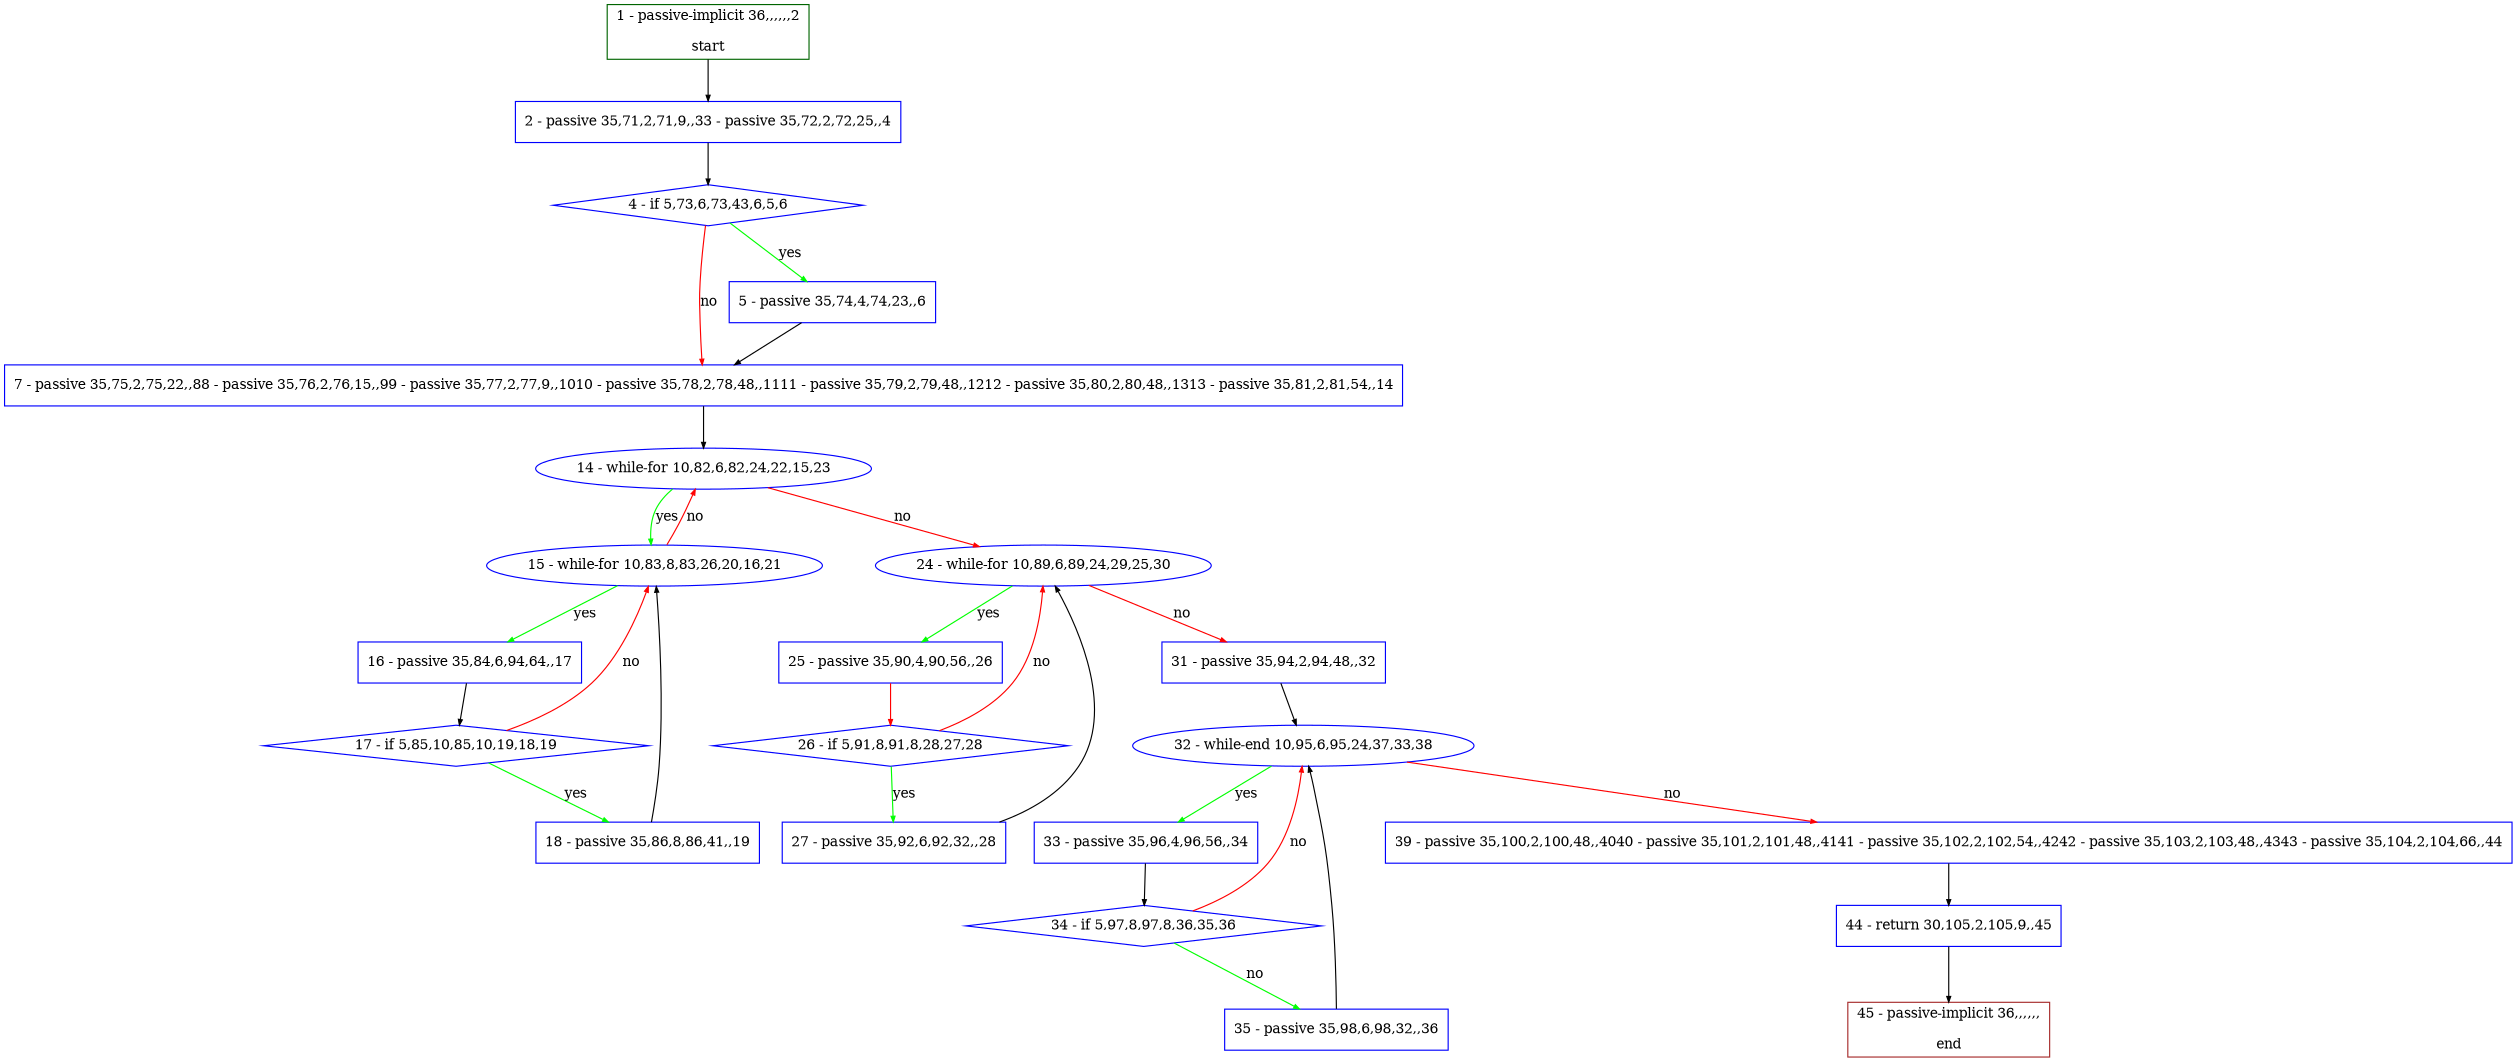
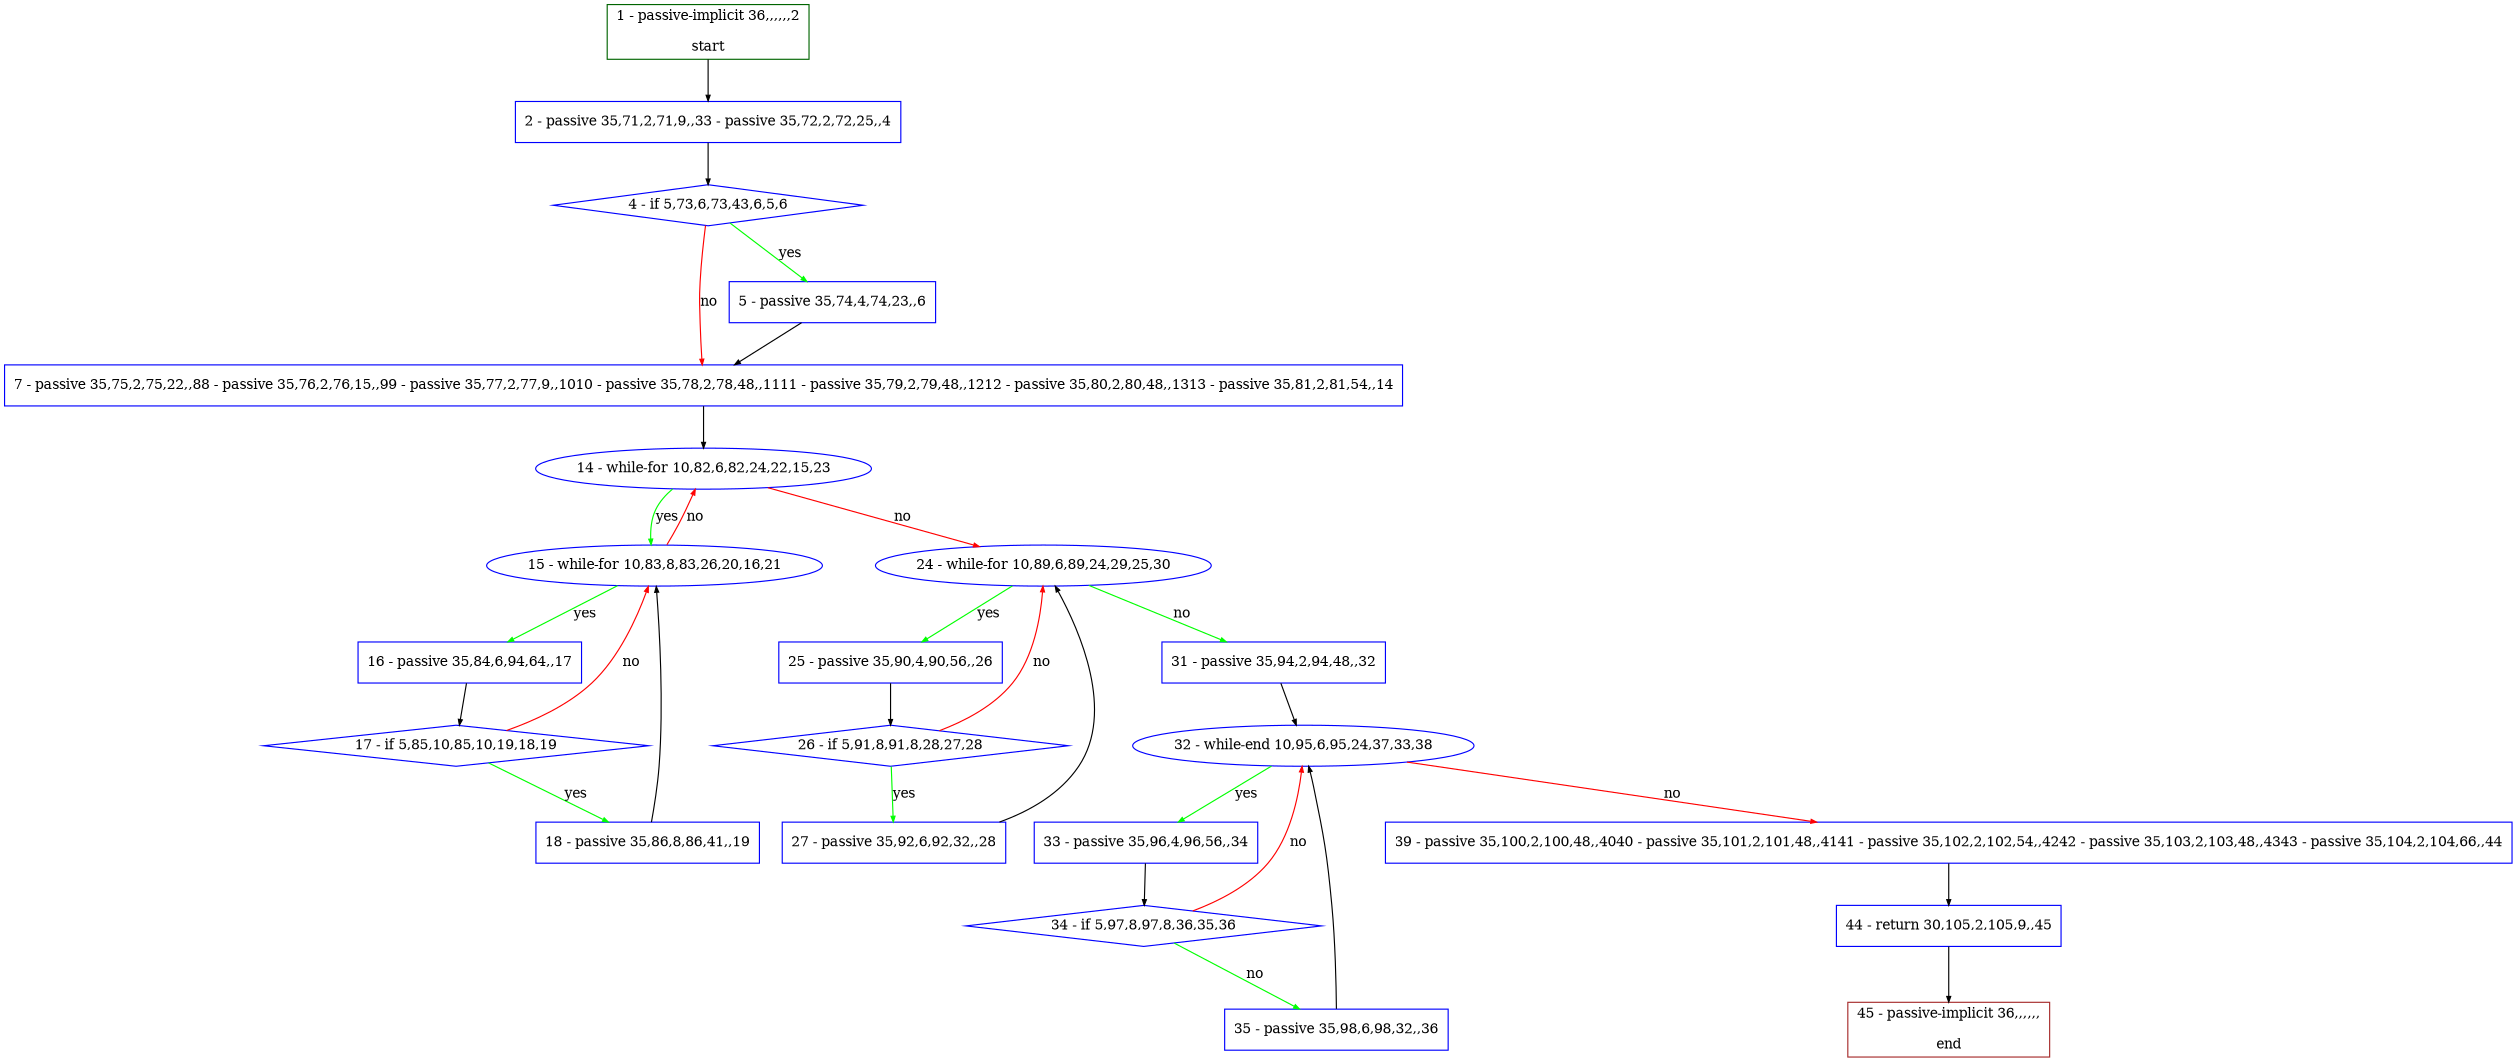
  digraph {
    bgcolor=white
    compound=true
    fillcolor="#FFFFCC"
    fontname="DejaVu Serif"
    fontsize=12
    pack=true
    packmode=clust
    style="rounded,filled"
    node [color="#0000ff" compound=true fillcolor="#ffffff" fixedsize=false fontname="DejaVu Serif" fontsize=12 node_initialized=no shape=box style=filled]
    edge [arrowhead=normal arrowsize=0.5 arrowtail=none color="#000000" compound=true dir=forward fontcolor=black fontname="DejaVu Serif" fontsize=12]
    n1 [label="2 - passive 35,71,2,71,9,,33 - passive 35,72,2,72,25,,4"]
    n2 [label="4 - if 5,73,6,73,43,6,5,6" shape=diamond]
    n3 [label="5 - passive 35,74,4,74,23,,6"]
    n4 [label="7 - passive 35,75,2,75,22,,88 - passive 35,76,2,76,15,,99 - passive 35,77,2,77,9,,1010 - passive 35,78,2,78,48,,1111 - passive 35,79,2,79,48,,1212 - passive 35,80,2,80,48,,1313 - passive 35,81,2,81,54,,14"]
    n5 [color="#006400" label="1 - passive-implicit 36,,,,,,2\n\nstart"]
    n6 [label="14 - while-for 10,82,6,82,24,22,15,23" shape=oval]
    n7 [label="15 - while-for 10,83,8,83,26,20,16,21" shape=oval]
    n8 [label="24 - while-for 10,89,6,89,24,29,25,30" shape=oval]
    n9 [label="16 - passive 35,84,6,94,64,,17"]
    n10 [label="25 - passive 35,90,4,90,56,,26"]
    n11 [label="31 - passive 35,94,2,94,48,,32"]
    n12 [label="17 - if 5,85,10,85,10,19,18,19" shape=diamond]
    n13 [label="26 - if 5,91,8,91,8,28,27,28" shape=diamond]
    n14 [label="32 - while-end 10,95,6,95,24,37,33,38" shape=oval]
    n15 [label="18 - passive 35,86,8,86,41,,19"]
    n16 [label="27 - passive 35,92,6,92,32,,28"]
    n17 [label="33 - passive 35,96,4,96,56,,34"]
    n18 [label="39 - passive 35,100,2,100,48,,4040 - passive 35,101,2,101,48,,4141 - passive 35,102,2,102,54,,4242 - passive 35,103,2,103,48,,4343 - passive 35,104,2,104,66,,44"]
    n19 [label="34 - if 5,97,8,97,8,36,35,36" shape=diamond]
    n20 [label="44 - return 30,105,2,105,9,,45"]
    n21 [label="35 - passive 35,98,6,98,32,,36"]
    n22 [color="#a52a2a" label="45 - passive-implicit 36,,,,,,\n\nend"]
    n1 -> n2
    n2 -> n3 [color="#00ff00" label=yes]
    n2 -> n4 [color="#ff0000" label=no]
    n3 -> n4
    n4 -> n6
    n5 -> n1
    n6 -> n7 [color="#00ff00" label=yes]
    n6 -> n8 [color="#ff0000" label=no]
    n7 -> n6 [color="#ff0000" label=no]
    n7 -> n9 [color="#00ff00" label=yes]
    n8 -> n10 [color="#00ff00" label=yes]
-   n8 -> n11 [color="#ff0000" label=no]
+   n8 -> n11 [color="#00ff00" label=no]
    n9 -> n12
-   n10 -> n13 [color="#ff0000"]
+   n10 -> n13
    n11 -> n14
    n12 -> n7 [color="#ff0000" label=no]
    n12 -> n15 [color="#00ff00" label=yes]
    n13 -> n8 [color="#ff0000" label=no]
    n13 -> n16 [color="#00ff00" label=yes]
    n14 -> n17 [color="#00ff00" label=yes]
    n14 -> n18 [color="#ff0000" label=no]
    n15 -> n7
    n16 -> n8
    n17 -> n19
    n18 -> n20
    n19 -> n14 [color="#ff0000" label=no]
    n19 -> n21 [color="#00ff00" label=no]
    n20 -> n22
    n21 -> n14
  }
